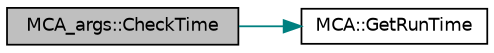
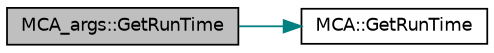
  digraph {
    rankdir=LR
    node [color=black fontname=Helvetica fontsize=10 shape=record style=filled]
-   n1 [fillcolor=grey75 fontcolor=black height=0.2 label="MCA_args::CheckTime" width=0.4]
+   n1 [fillcolor=grey75 fontcolor=black height=0.2 label="MCA_args::GetRunTime" width=0.4]
    n2 [fillcolor=white height=0.2 label="MCA::GetRunTime" width=0.4]
    n1 -> n2 [color=teal fontname=Helvetica fontsize=10 labelfontname=Helvetica labelfontsize=10 style=solid]
  }
